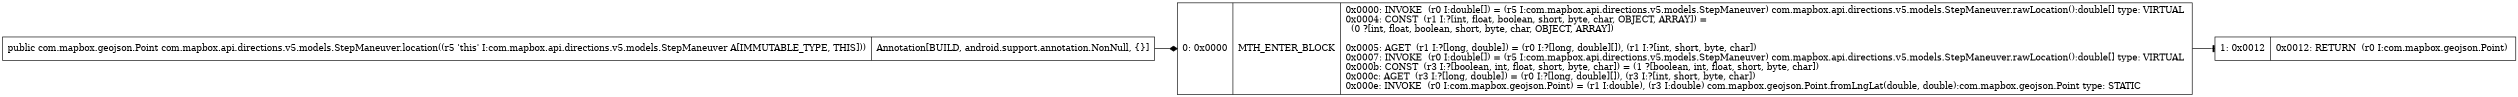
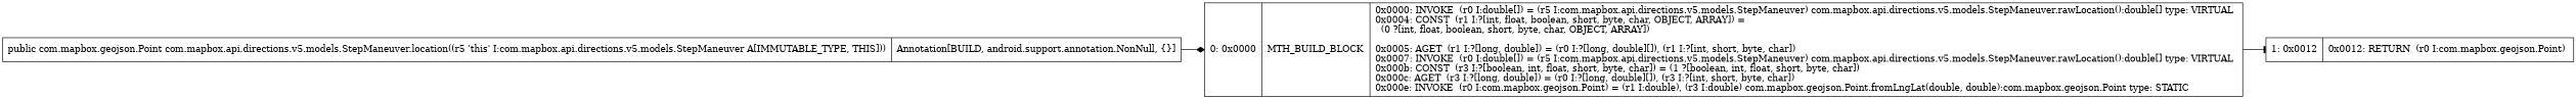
  digraph {
    rankdir=LR
    node [shape=record]
-   n1 [label="{0\:\ 0x0000|MTH_ENTER_BLOCK\l|0x0000: INVOKE  (r0 I:double[]) = (r5 I:com.mapbox.api.directions.v5.models.StepManeuver) com.mapbox.api.directions.v5.models.StepManeuver.rawLocation():double[] type: VIRTUAL \l0x0004: CONST  (r1 I:?[int, float, boolean, short, byte, char, OBJECT, ARRAY]) = \l  (0 ?[int, float, boolean, short, byte, char, OBJECT, ARRAY])\l \l0x0005: AGET  (r1 I:?[long, double]) = (r0 I:?[long, double][]), (r1 I:?[int, short, byte, char]) \l0x0007: INVOKE  (r0 I:double[]) = (r5 I:com.mapbox.api.directions.v5.models.StepManeuver) com.mapbox.api.directions.v5.models.StepManeuver.rawLocation():double[] type: VIRTUAL \l0x000b: CONST  (r3 I:?[boolean, int, float, short, byte, char]) = (1 ?[boolean, int, float, short, byte, char]) \l0x000c: AGET  (r3 I:?[long, double]) = (r0 I:?[long, double][]), (r3 I:?[int, short, byte, char]) \l0x000e: INVOKE  (r0 I:com.mapbox.geojson.Point) = (r1 I:double), (r3 I:double) com.mapbox.geojson.Point.fromLngLat(double, double):com.mapbox.geojson.Point type: STATIC \l}"]
+   n1 [label="{0\:\ 0x0000|MTH_BUILD_BLOCK\l|0x0000: INVOKE  (r0 I:double[]) = (r5 I:com.mapbox.api.directions.v5.models.StepManeuver) com.mapbox.api.directions.v5.models.StepManeuver.rawLocation():double[] type: VIRTUAL \l0x0004: CONST  (r1 I:?[int, float, boolean, short, byte, char, OBJECT, ARRAY]) = \l  (0 ?[int, float, boolean, short, byte, char, OBJECT, ARRAY])\l \l0x0005: AGET  (r1 I:?[long, double]) = (r0 I:?[long, double][]), (r1 I:?[int, short, byte, char]) \l0x0007: INVOKE  (r0 I:double[]) = (r5 I:com.mapbox.api.directions.v5.models.StepManeuver) com.mapbox.api.directions.v5.models.StepManeuver.rawLocation():double[] type: VIRTUAL \l0x000b: CONST  (r3 I:?[boolean, int, float, short, byte, char]) = (1 ?[boolean, int, float, short, byte, char]) \l0x000c: AGET  (r3 I:?[long, double]) = (r0 I:?[long, double][]), (r3 I:?[int, short, byte, char]) \l0x000e: INVOKE  (r0 I:com.mapbox.geojson.Point) = (r1 I:double), (r3 I:double) com.mapbox.geojson.Point.fromLngLat(double, double):com.mapbox.geojson.Point type: STATIC \l}"]
    n2 [label="{1\:\ 0x0012|0x0012: RETURN  (r0 I:com.mapbox.geojson.Point) \l}"]
    n3 [label="{public com.mapbox.geojson.Point com.mapbox.api.directions.v5.models.StepManeuver.location((r5 'this' I:com.mapbox.api.directions.v5.models.StepManeuver A[IMMUTABLE_TYPE, THIS]))  | Annotation[BUILD, android.support.annotation.NonNull, \{\}]\l}"]
    n1 -> n2 [arrowhead=tee]
    n3 -> n1 [arrowhead=diamond]
  }
